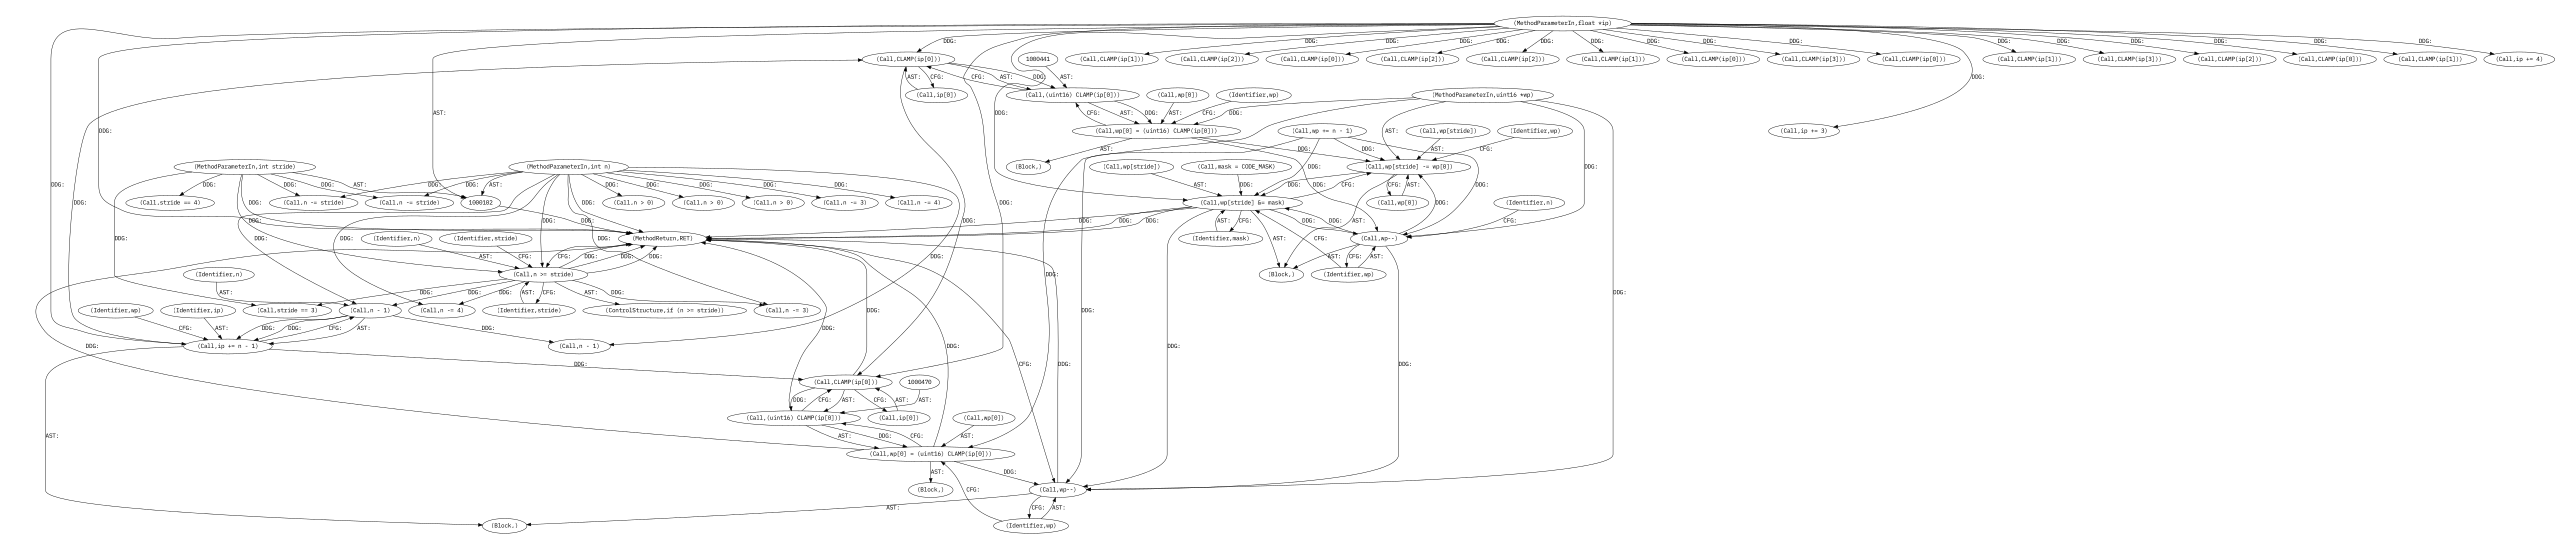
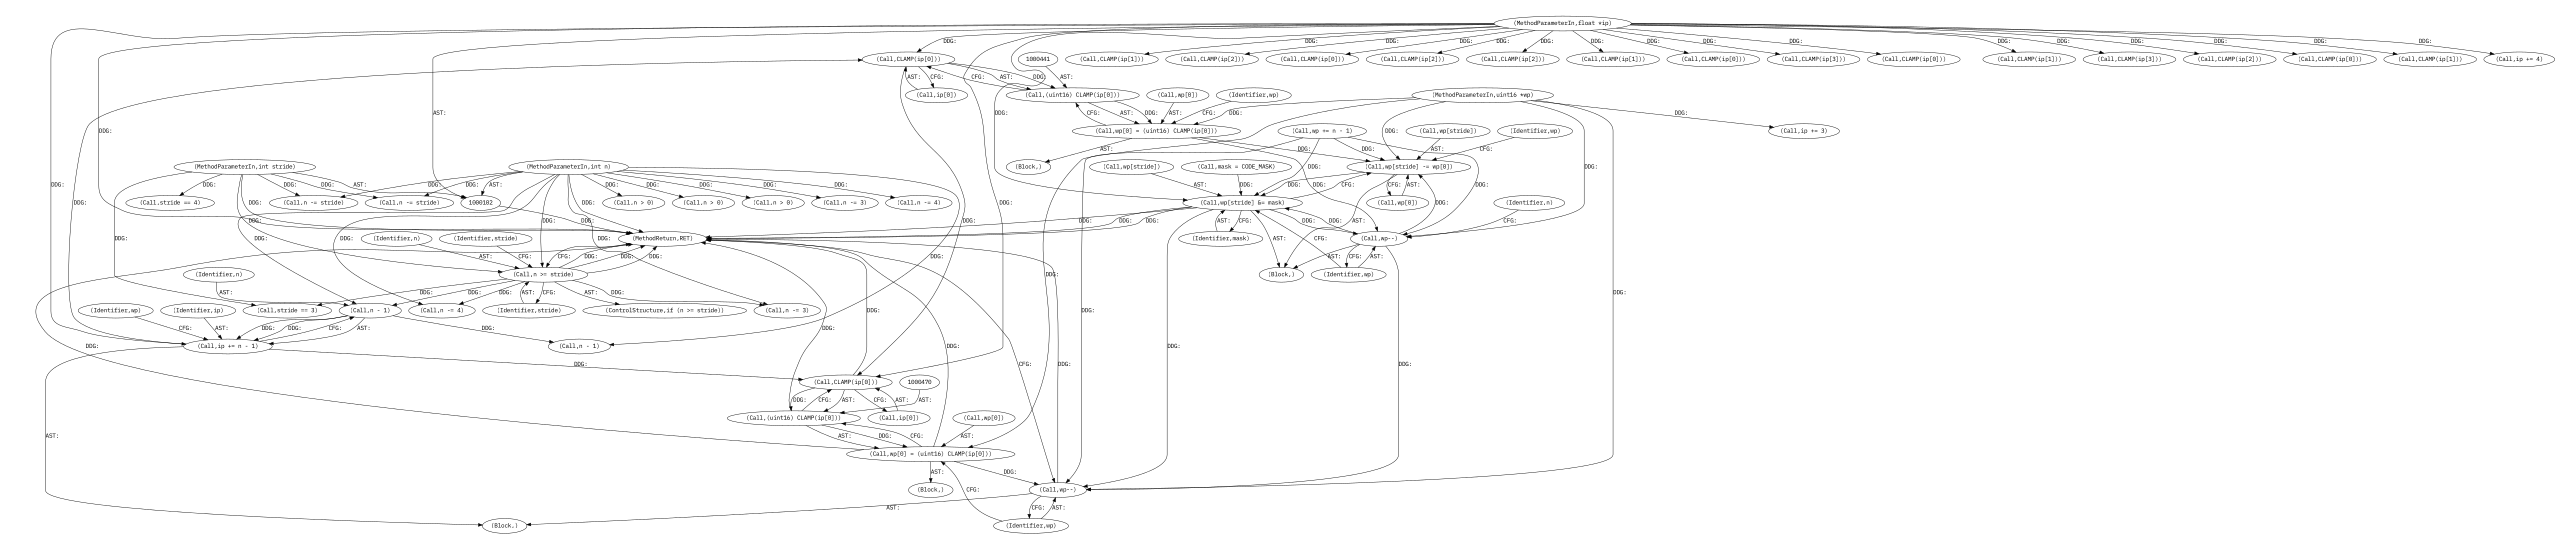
  digraph {
    fontname="IBM Plex Mono"
    node [fontname="IBM Plex Mono"]
    edge [fontname="IBM Plex Mono"]
    n1 [label="(Call,CLAMP(ip[0]))"]
    n2 [label="(Call,(uint16) CLAMP(ip[0]))"]
    n3 [label="(Call,CLAMP(ip[0]))"]
    n4 [label="(Call,ip[0])"]
    n5 [label="(Call,wp[0] = (uint16) CLAMP(ip[0]))"]
    n6 [label="(MethodReturn,RET)"]
    n7 [label="(Call,(uint16) CLAMP(ip[0]))"]
    n8 [label="(Call,ip[0])"]
    n9 [label="(Call,ip += n - 1)"]
    n10 [label="(Call,n - 1)"]
    n11 [label="(Block,)"]
    n12 [label="(Call,n - 1)"]
    n13 [label="(Call,n >= stride)"]
    n14 [label="(Call,wp--)"]
    n15 [label="(Call,n -= 4)"]
    n16 [label="(Call,n -= 3)"]
    n17 [label="(Call,stride == 3)"]
    n18 [label="(ControlStructure,if (n >= stride))"]
    n19 [label="(Identifier,stride)"]
    n20 [label="(MethodParameterIn,int n)"]
    n21 [label="(Call,n > 0)"]
    n22 [label="(Call,n > 0)"]
    n23 [label="(Call,n > 0)"]
    n24 [label="(Call,n -= stride)"]
    n25 [label="(Call,n -= stride)"]
    n26 [label="(Call,n -= 3)"]
    n27 [label="(Call,n -= 4)"]
    1000102
    n29 [label="(MethodParameterIn,int stride)"]
    n30 [label="(Call,stride == 4)"]
    n31 [label="(MethodParameterIn,float *ip)"]
    n32 [label="(Call,CLAMP(ip[1]))"]
    n33 [label="(Call,CLAMP(ip[2]))"]
    n34 [label="(Call,CLAMP(ip[0]))"]
    n35 [label="(Call,CLAMP(ip[2]))"]
    n36 [label="(Call,CLAMP(ip[2]))"]
    n37 [label="(Call,CLAMP(ip[1]))"]
    n38 [label="(Call,CLAMP(ip[0]))"]
    n39 [label="(Call,CLAMP(ip[3]))"]
    n40 [label="(Call,CLAMP(ip[0]))"]
    n41 [label="(Call,ip += 3)"]
    n42 [label="(Call,CLAMP(ip[1]))"]
    n43 [label="(Call,CLAMP(ip[3]))"]
    n44 [label="(Call,CLAMP(ip[2]))"]
    n45 [label="(Call,CLAMP(ip[0]))"]
    n46 [label="(Call,CLAMP(ip[1]))"]
    n47 [label="(Call,ip += 4)"]
    n48 [label="(Call,wp[stride] &= mask)"]
    n49 [label="(Call,wp[stride] -= wp[0])"]
    n50 [label="(Call,wp--)"]
    n51 [label="(Block,)"]
    n52 [label="(Block,)"]
    n53 [label="(Call,wp[0])"]
    n54 [label="(Identifier,wp)"]
    n55 [label="(Identifier,mask)"]
    n56 [label="(Identifier,wp)"]
    n57 [label="(Call,wp[0] = (uint16) CLAMP(ip[0]))"]
    n58 [label="(Block,)"]
    n59 [label="(Call,mask = CODE_MASK)"]
    n60 [label="(MethodParameterIn,uint16 *wp)"]
    n61 [label="(Call,wp[stride])"]
    n62 [label="(Call,wp[stride])"]
    n63 [label="(Identifier,n)"]
    n64 [label="(Call,wp += n - 1)"]
    n65 [label="(Identifier,ip)"]
    n66 [label="(Identifier,n)"]
    n67 [label="(Identifier,wp)"]
    n68 [label="(Identifier,stride)"]
    n69 [label="(Identifier,wp)"]
    n70 [label="(Identifier,n)"]
    n71 [label="(Call,wp[0])"]
    n72 [label="(Call,wp[0])"]
    n73 [label="(Identifier,wp)"]
    1000441
    1000470
    n1 -> n2 [label="AST: "]
    n1 -> n2 [label="DDG: "]
    n1 -> n3 [label="DDG: "]
    n1 -> n4 [label="CFG: "]
    n2 -> n1 [label="CFG: "]
    n2 -> n5 [label="AST: "]
    n2 -> n5 [label="DDG: "]
    n3 -> n6 [label="DDG: "]
    n3 -> n7 [label="AST: "]
    n3 -> n7 [label="DDG: "]
    n3 -> n8 [label="CFG: "]
    n4 -> n1 [label="AST: "]
    n5 -> n2 [label="CFG: "]
    n5 -> n49 [label="DDG: "]
    n5 -> n50 [label="DDG: "]
    n5 -> n51 [label="AST: "]
    n6 -> n13 [label="CFG: "]
    n6 -> n14 [label="CFG: "]
    n7 -> n3 [label="CFG: "]
    n7 -> n6 [label="DDG: "]
    n7 -> n57 [label="AST: "]
    n7 -> n57 [label="DDG: "]
    n8 -> n3 [label="AST: "]
    n9 -> n1 [label="DDG: "]
    n9 -> n3 [label="DDG: "]
    n9 -> n10 [label="CFG: "]
    n9 -> n11 [label="AST: "]
    n10 -> n9 [label="AST: "]
    n10 -> n9 [label="DDG: "]
    n10 -> n9 [label="DDG: "]
    n10 -> n12 [label="DDG: "]
    n13 -> n6 [label="DDG: "]
    n13 -> n6 [label="DDG: "]
    n13 -> n6 [label="DDG: "]
    n13 -> n10 [label="DDG: "]
    n13 -> n15 [label="DDG: "]
    n13 -> n16 [label="DDG: "]
    n13 -> n17 [label="DDG: "]
    n13 -> n18 [label="AST: "]
    n13 -> n19 [label="CFG: "]
    n14 -> n6 [label="DDG: "]
    n14 -> n11 [label="AST: "]
    n14 -> n56 [label="CFG: "]
    n19 -> n13 [label="AST: "]
    n20 -> n6 [label="DDG: "]
    n20 -> n10 [label="DDG: "]
    n20 -> n12 [label="DDG: "]
    n20 -> n13 [label="DDG: "]
    n20 -> n15 [label="DDG: "]
    n20 -> n16 [label="DDG: "]
    n20 -> n21 [label="DDG: "]
    n20 -> n22 [label="DDG: "]
    n20 -> n23 [label="DDG: "]
    n20 -> n24 [label="DDG: "]
    n20 -> n25 [label="DDG: "]
    n20 -> n26 [label="DDG: "]
    n20 -> n27 [label="DDG: "]
    n20 -> 1000102 [label="AST: "]
    1000102 -> n6 [label="DDG: "]
    n29 -> n6 [label="DDG: "]
    n29 -> n13 [label="DDG: "]
    n29 -> n17 [label="DDG: "]
    n29 -> n24 [label="DDG: "]
    n29 -> n25 [label="DDG: "]
    n29 -> 1000102 [label="AST: "]
    n29 -> n30 [label="DDG: "]
    n31 -> n1 [label="DDG: "]
    n31 -> n3 [label="DDG: "]
    n31 -> n6 [label="DDG: "]
    n31 -> n9 [label="DDG: "]
    n31 -> 1000102 [label="AST: "]
    n31 -> n32 [label="DDG: "]
    n31 -> n33 [label="DDG: "]
    n31 -> n34 [label="DDG: "]
    n31 -> n35 [label="DDG: "]
    n31 -> n36 [label="DDG: "]
    n31 -> n37 [label="DDG: "]
    n31 -> n38 [label="DDG: "]
    n31 -> n39 [label="DDG: "]
    n31 -> n40 [label="DDG: "]
-   n31 -> n41 [label="DDG: "]
+   n60 -> n41 [label="DDG: "]
    n31 -> n42 [label="DDG: "]
    n31 -> n43 [label="DDG: "]
    n31 -> n44 [label="DDG: "]
    n31 -> n45 [label="DDG: "]
    n31 -> n46 [label="DDG: "]
    n31 -> n47 [label="DDG: "]
    n31 -> n48 [label="DDG: "]
    n48 -> n6 [label="DDG: "]
    n48 -> n6 [label="DDG: "]
    n48 -> n6 [label="DDG: "]
    n48 -> n14 [label="DDG: "]
    n48 -> n49 [label="CFG: "]
    n48 -> n50 [label="DDG: "]
    n48 -> n52 [label="AST: "]
    n48 -> n55 [label="CFG: "]
    n49 -> n48 [label="DDG: "]
    n49 -> n52 [label="AST: "]
    n49 -> n53 [label="CFG: "]
    n50 -> n14 [label="DDG: "]
    n50 -> n48 [label="DDG: "]
    n50 -> n49 [label="DDG: "]
    n50 -> n52 [label="AST: "]
    n50 -> n54 [label="CFG: "]
    n53 -> n49 [label="AST: "]
    n54 -> n48 [label="CFG: "]
    n54 -> n50 [label="AST: "]
    n55 -> n48 [label="AST: "]
    n56 -> n14 [label="AST: "]
    n56 -> n57 [label="CFG: "]
    n57 -> n6 [label="DDG: "]
    n57 -> n6 [label="DDG: "]
    n57 -> n7 [label="CFG: "]
    n57 -> n14 [label="DDG: "]
    n57 -> n58 [label="AST: "]
    n59 -> n48 [label="DDG: "]
    n60 -> n5 [label="DDG: "]
    n60 -> n14 [label="DDG: "]
-   n60 -> n49 [label="AST: "]
+   n60 -> n49 [label="DDG: "]
    n60 -> n50 [label="DDG: "]
    n60 -> n57 [label="DDG: "]
    n61 -> n48 [label="AST: "]
    n62 -> n49 [label="AST: "]
    n63 -> n13 [label="AST: "]
    n64 -> n14 [label="DDG: "]
    n64 -> n48 [label="DDG: "]
    n64 -> n49 [label="DDG: "]
    n64 -> n50 [label="DDG: "]
    n65 -> n9 [label="AST: "]
    n66 -> n50 [label="CFG: "]
    n67 -> n9 [label="CFG: "]
    n68 -> n13 [label="CFG: "]
    n69 -> n49 [label="CFG: "]
    n70 -> n10 [label="AST: "]
    n71 -> n5 [label="AST: "]
    n72 -> n57 [label="AST: "]
    n73 -> n5 [label="CFG: "]
    1000441 -> n2 [label="AST: "]
    1000470 -> n7 [label="AST: "]
  }
